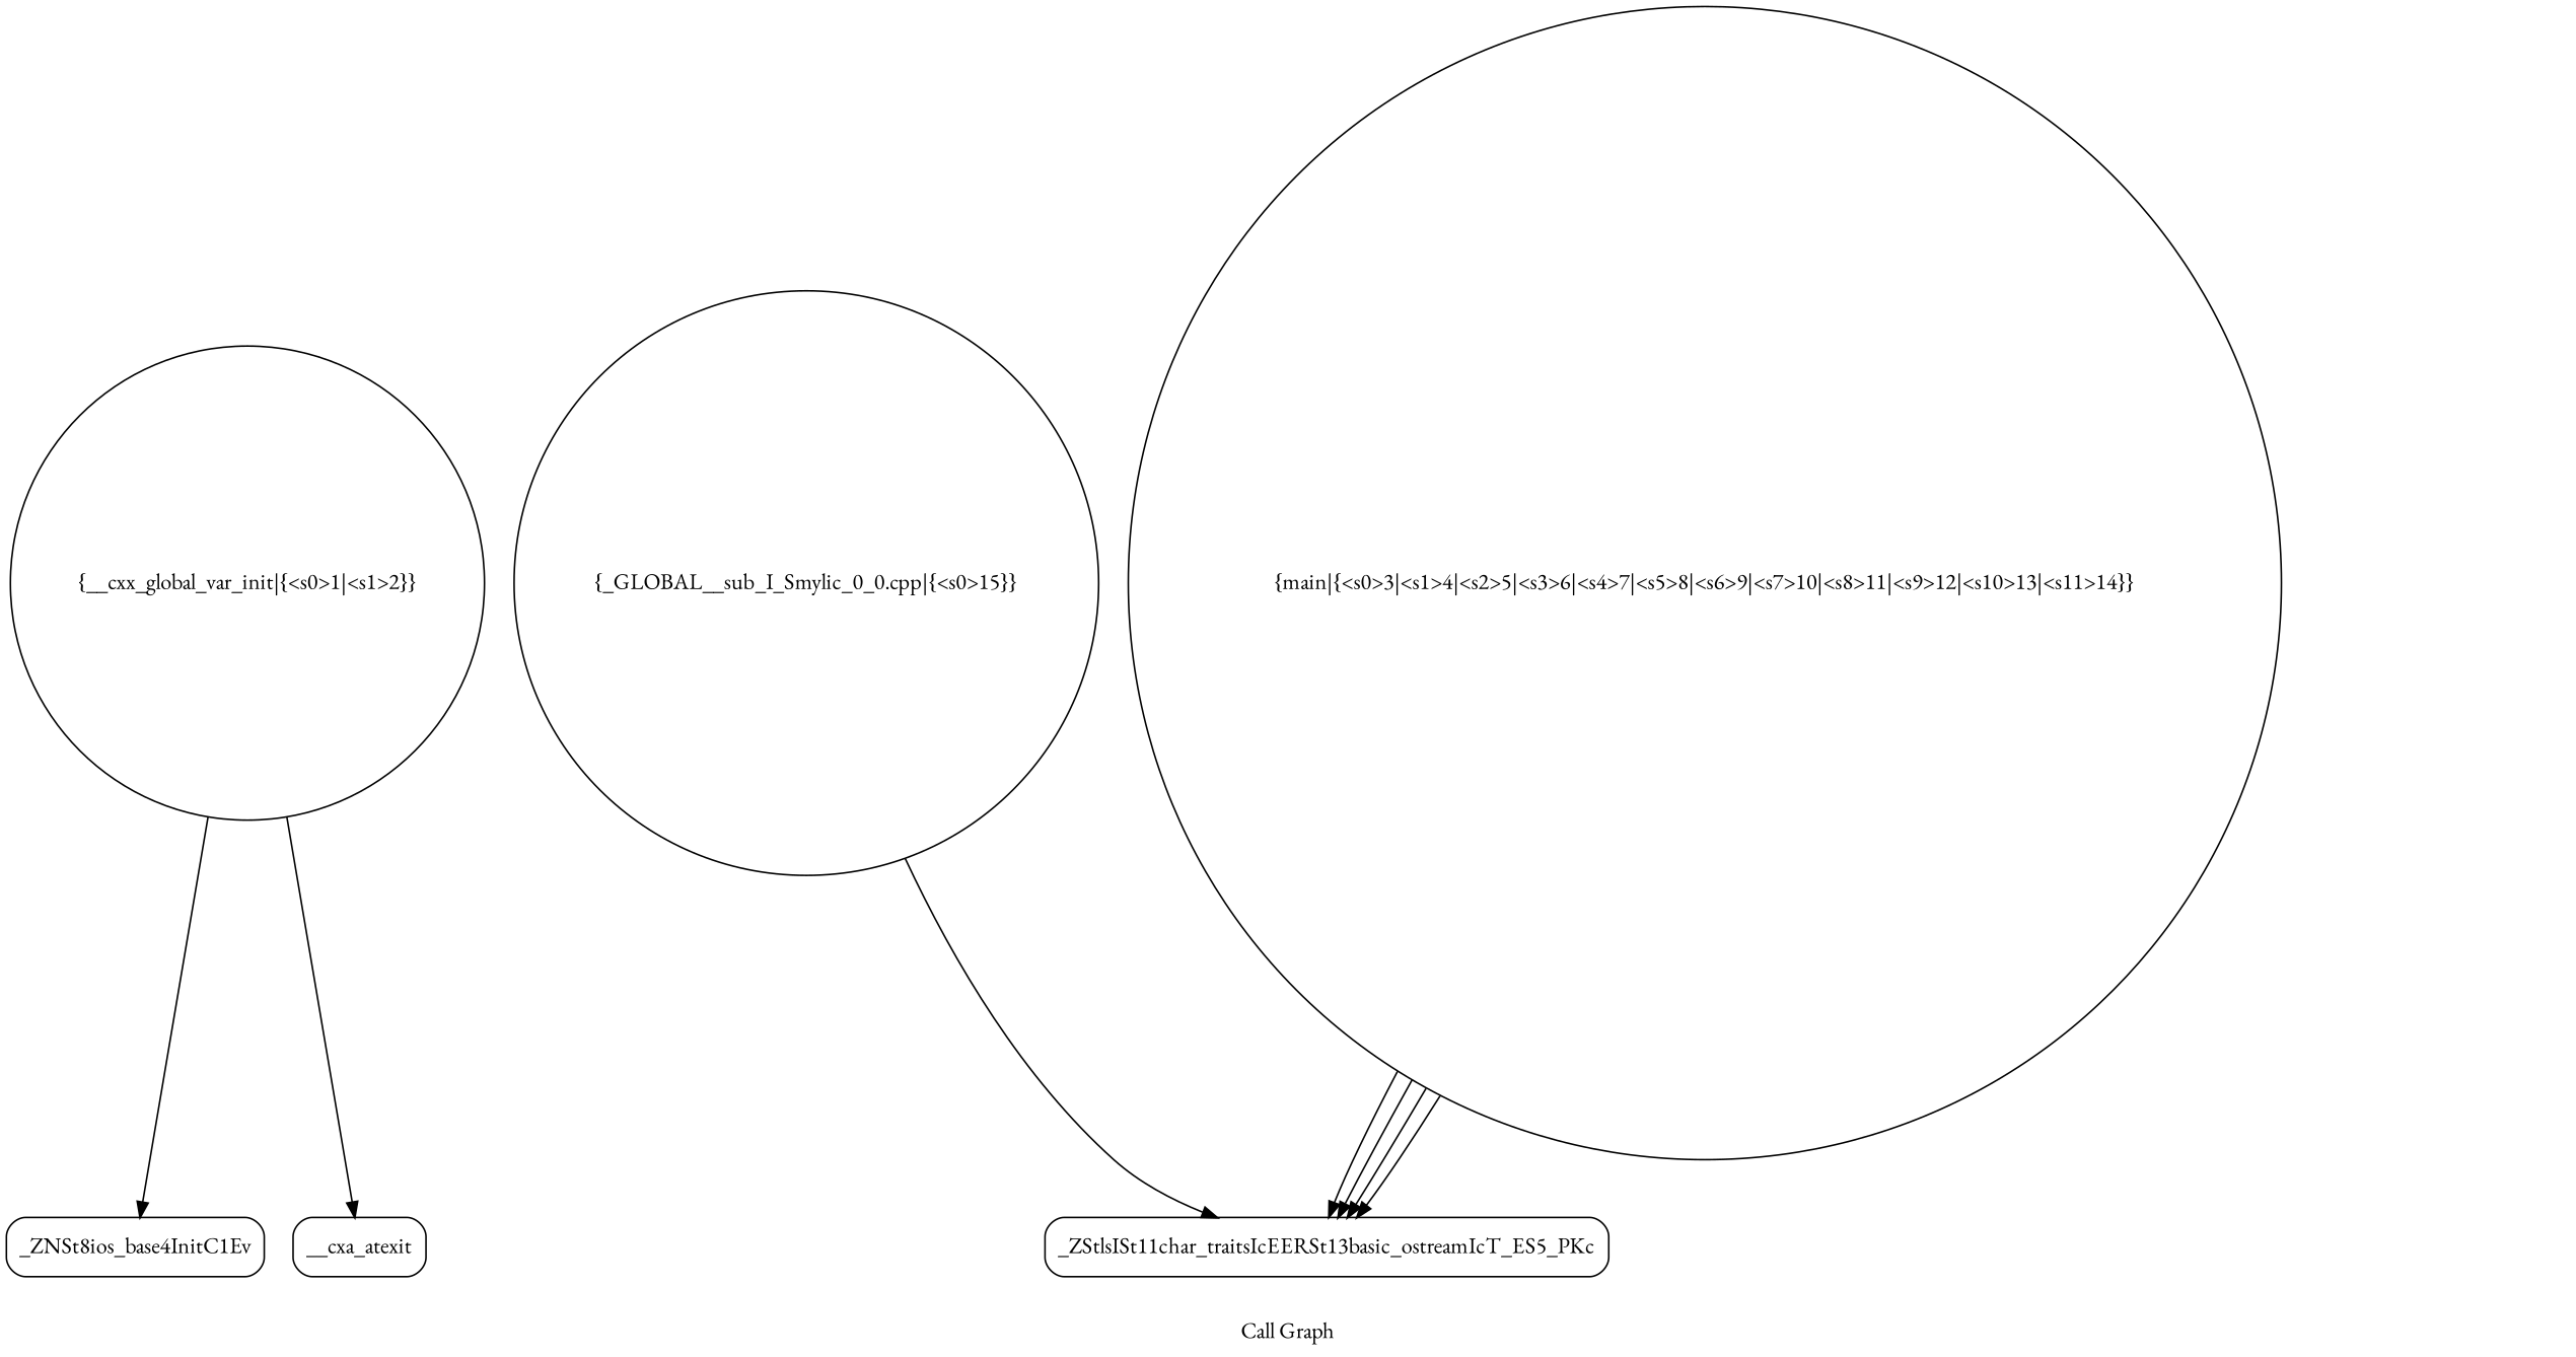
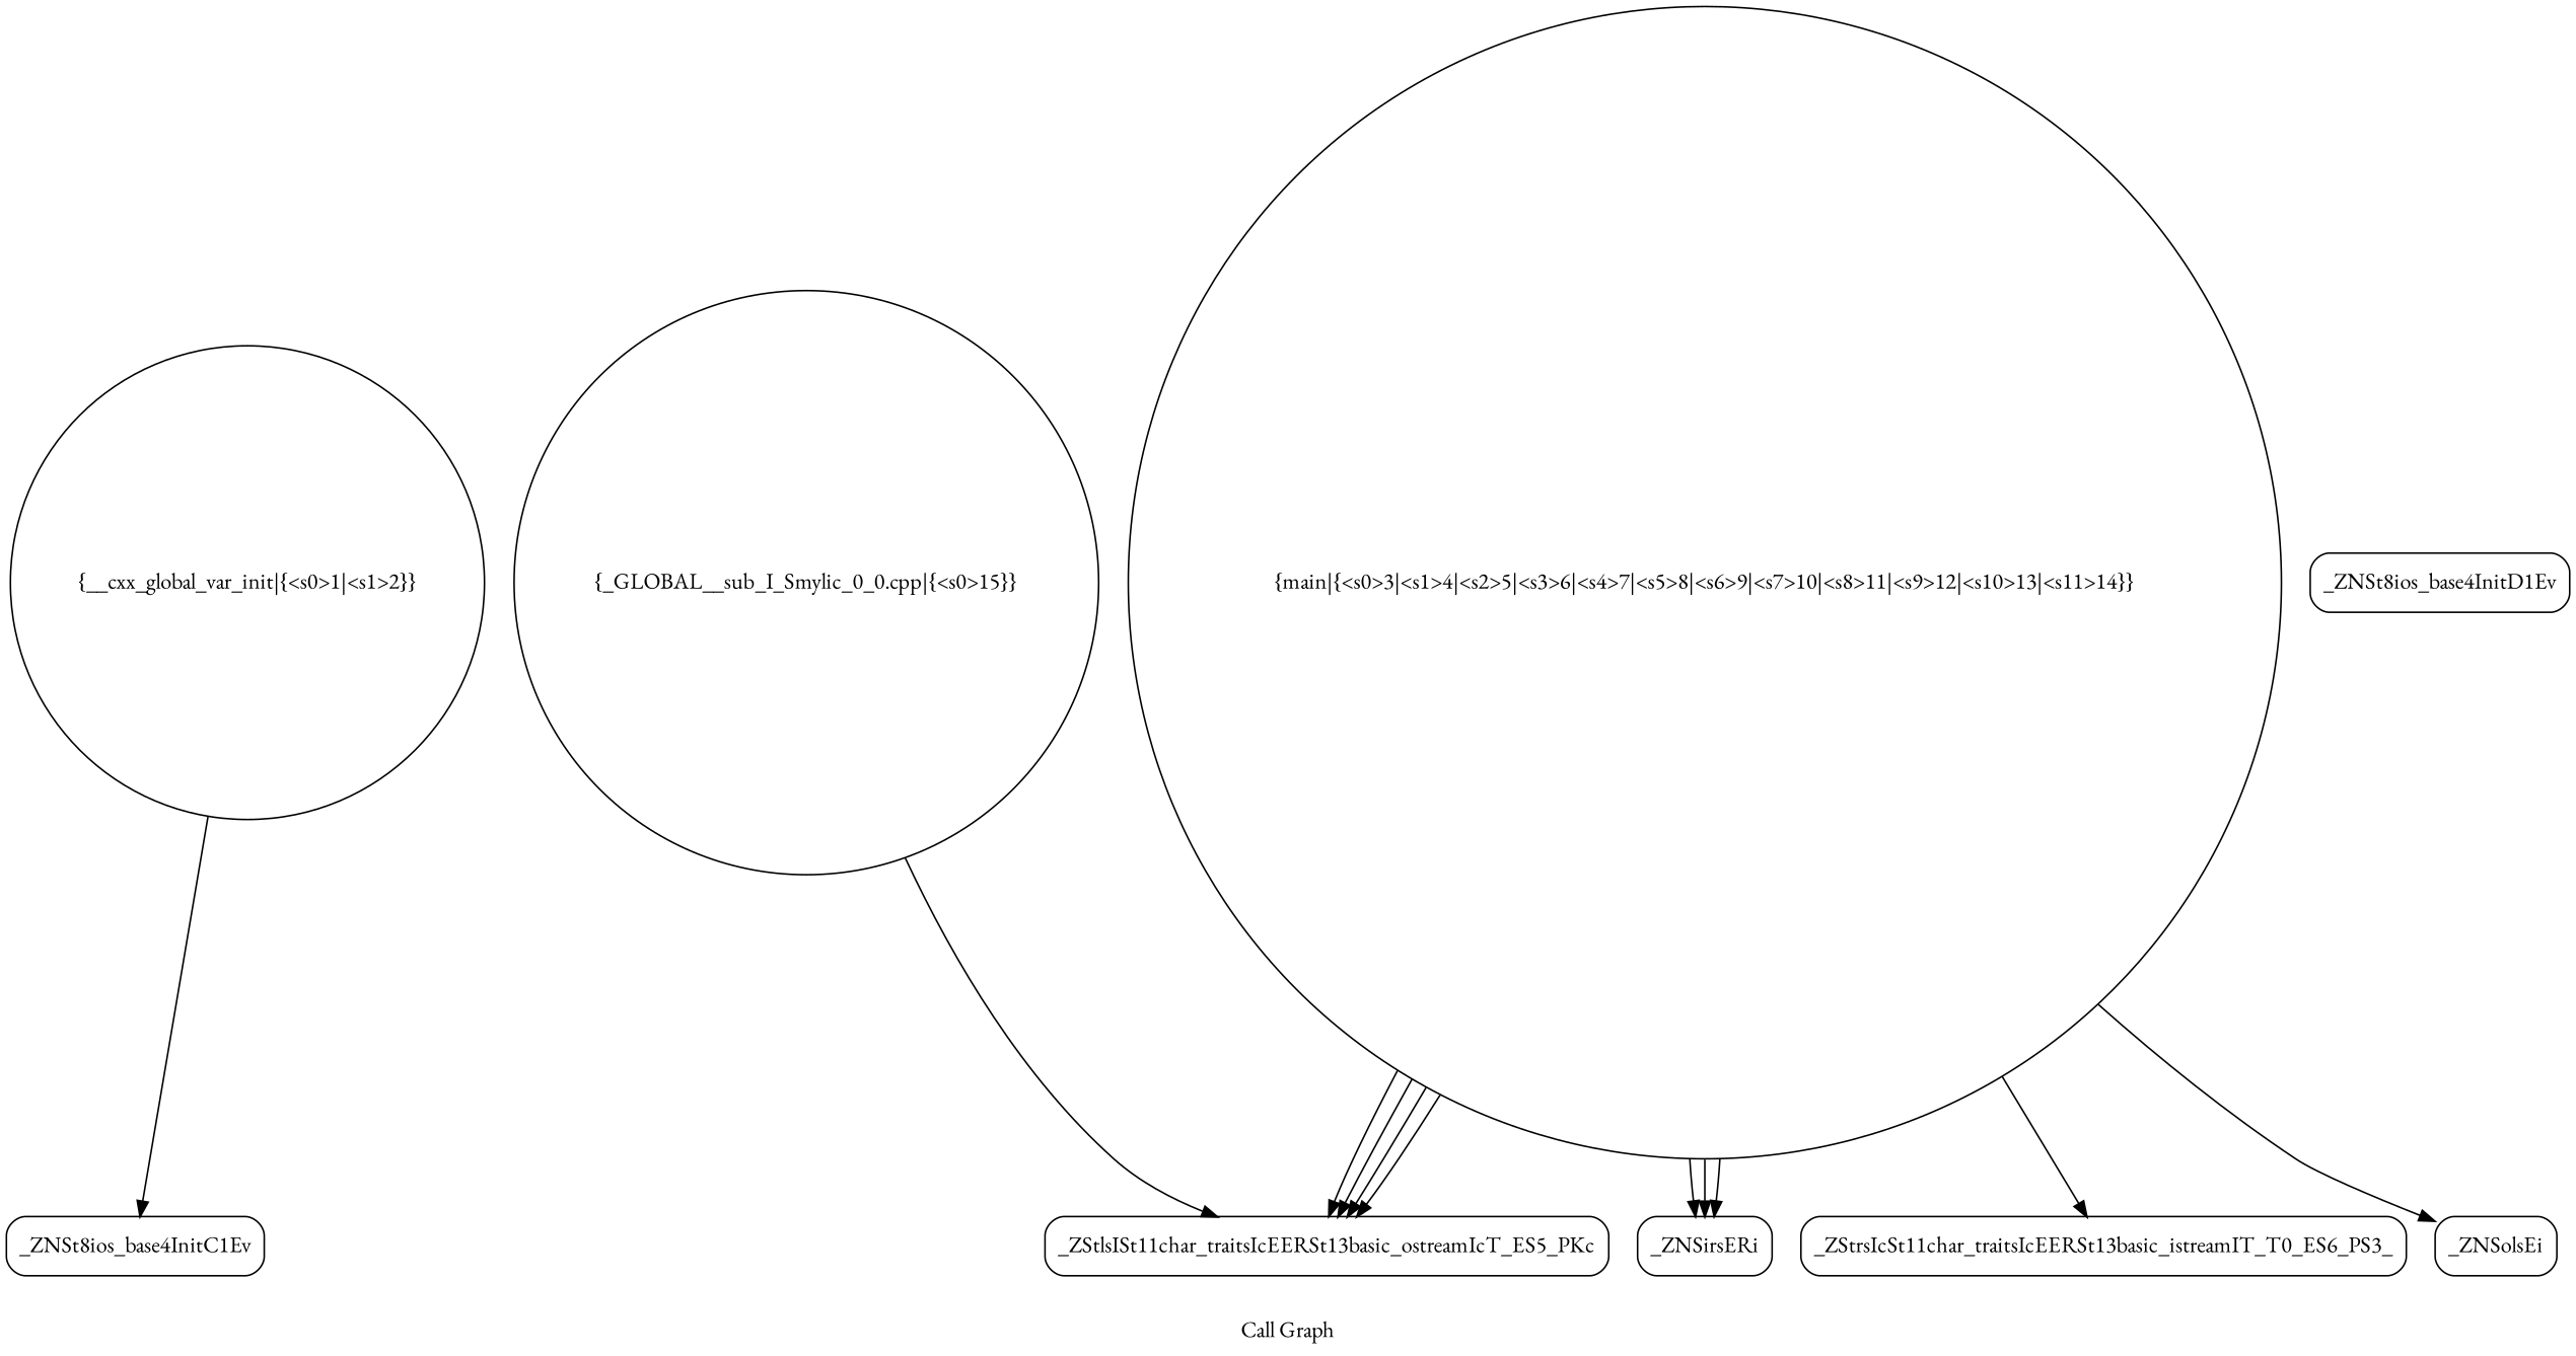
  digraph {
    fontname="EB Garamond"
    label="Call Graph"
    node [fontname="EB Garamond" shape=Mrecord]
    edge [color=black fontname="EB Garamond" tailport=s0]
    n1 [label="{__cxx_global_var_init|{<s0>1|<s1>2}}" shape=circle]
    n2 [label="{_ZNSt8ios_base4InitC1Ev}"]
-   n3 [label="{__cxa_atexit}"]
    n4 [label="{_ZStlsISt11char_traitsIcEERSt13basic_ostreamIcT_ES5_PKc}"]
+   n5 [label="{_ZNSt8ios_base4InitD1Ev}"]
    n6 [label="{main|{<s0>3|<s1>4|<s2>5|<s3>6|<s4>7|<s5>8|<s6>9|<s7>10|<s8>11|<s9>12|<s10>13|<s11>14}}" shape=circle]
+   n7 [label="{_ZNSirsERi}"]
+   n8 [label="{_ZStrsIcSt11char_traitsIcEERSt13basic_istreamIT_T0_ES6_PS3_}"]
+   n9 [label="{_ZNSolsEi}"]
    n10 [label="{_GLOBAL__sub_I_Smylic_0_0.cpp|{<s0>15}}" shape=circle]
    n1 -> n2
-   n1 -> n3 [tailport=s1]
    n6 -> n4 [tailport=s4]
    n6 -> n4 [tailport=s6]
    n6 -> n4 [tailport=s8]
    n6 -> n4 [tailport=s10]
+   n6 -> n7
+   n6 -> n7 [tailport=s1]
+   n6 -> n7 [tailport=s2]
+   n6 -> n8 [tailport=s3]
+   n6 -> n9 [tailport=s5]
    n10 -> n4
  }
